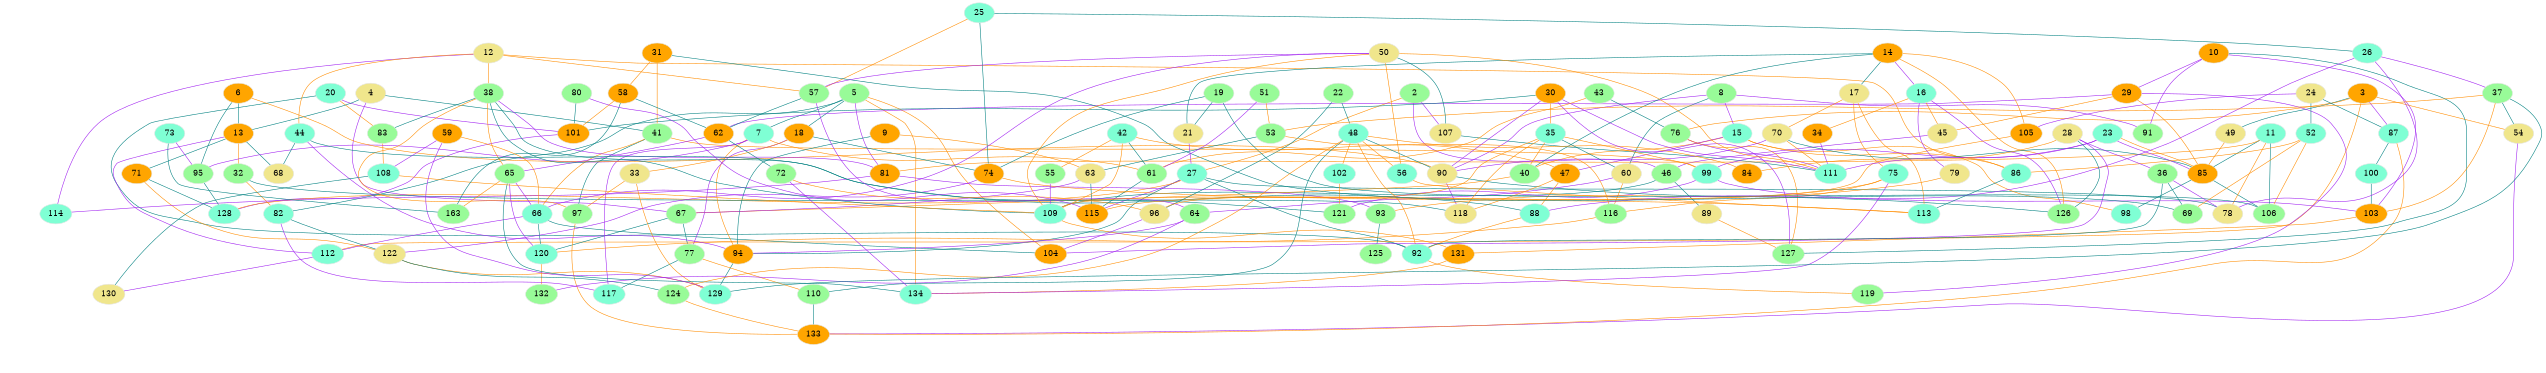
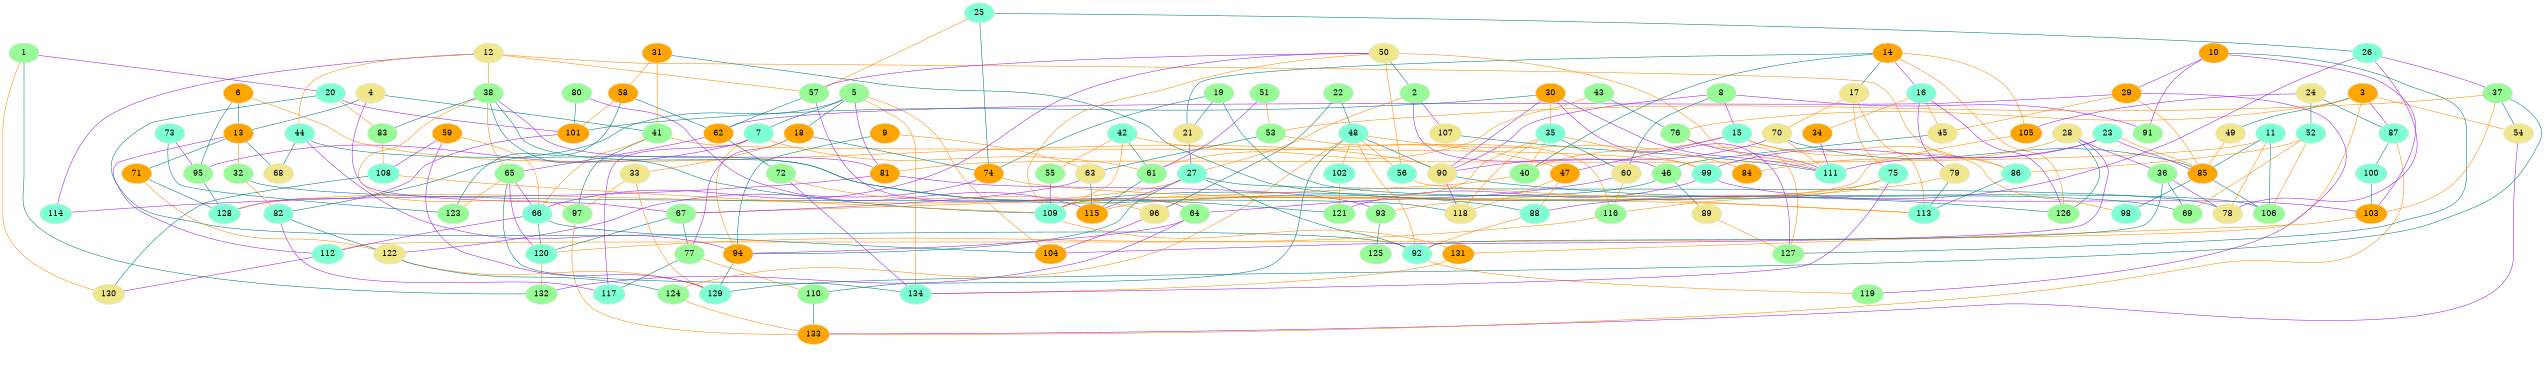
  graph {
    node [color=gray90 fillcolor=palegreen style=filled]
    edge [color=darkorange]
    20 [fillcolor=aquamarine]
+   1
    130 [fillcolor=khaki]
    132
    83
    92 [fillcolor=aquamarine]
    101 [fillcolor=orange]
    27 [fillcolor=aquamarine]
    2
    46
    107 [fillcolor=khaki]
    94 [fillcolor=orange]
    78 [fillcolor=khaki]
    115 [fillcolor=orange]
    128 [fillcolor=aquamarine]
    109 [fillcolor=aquamarine]
    89 [fillcolor=khaki]
    111 [fillcolor=aquamarine]
    3 [fillcolor=orange]
    49 [fillcolor=khaki]
    54 [fillcolor=khaki]
    76
    87 [fillcolor=aquamarine]
    112 [fillcolor=aquamarine]
    85 [fillcolor=orange]
    133 [fillcolor=orange]
    127
    100 [fillcolor=aquamarine]
    4 [fillcolor=khaki]
    13 [fillcolor=orange]
    41
    67
    32
    68 [fillcolor=khaki]
    71 [fillcolor=orange]
    99 [fillcolor=aquamarine]
    97
    66 [fillcolor=aquamarine]
    77
    120 [fillcolor=aquamarine]
    7 [fillcolor=aquamarine]
    5
    18 [fillcolor=orange]
    81 [fillcolor=orange]
    82 [fillcolor=aquamarine]
    104 [fillcolor=orange]
    134 [fillcolor=aquamarine]
    95
    61
    117 [fillcolor=aquamarine]
    33 [fillcolor=khaki]
    74 [fillcolor=orange]
    114 [fillcolor=aquamarine]
    93
    122 [fillcolor=khaki]
    6 [fillcolor=orange]
    90 [fillcolor=khaki]
    126
    118 [fillcolor=khaki]
    129 [fillcolor=aquamarine]
    8
    15 [fillcolor=aquamarine]
    60 [fillcolor=khaki]
    91
    86 [fillcolor=aquamarine]
    40
    47 [fillcolor=orange]
    98 [fillcolor=aquamarine]
    116
    64
    9 [fillcolor=orange]
    63 [fillcolor=khaki]
    10 [fillcolor=orange]
    29 [fillcolor=orange]
    103 [fillcolor=orange]
    45 [fillcolor=khaki]
    62 [fillcolor=orange]
    119
    131 [fillcolor=orange]
    11 [fillcolor=aquamarine]
    106
    12 [fillcolor=khaki]
    38
    44 [fillcolor=aquamarine]
    57
    65
    121
    88 [fillcolor=aquamarine]
    113 [fillcolor=aquamarine]
    14 [fillcolor=orange]
    16 [fillcolor=aquamarine]
    17 [fillcolor=khaki]
    21 [fillcolor=khaki]
    105 [fillcolor=orange]
    34 [fillcolor=orange]
    79 [fillcolor=khaki]
    70 [fillcolor=khaki]
    75 [fillcolor=aquamarine]
    110
    19
    108 [fillcolor=aquamarine]
    48 [fillcolor=aquamarine]
    22
    96 [fillcolor=khaki]
    84 [fillcolor=orange]
    56 [fillcolor=aquamarine]
    102 [fillcolor=aquamarine]
    124
    23 [fillcolor=aquamarine]
    24 [fillcolor=khaki]
    52 [fillcolor=aquamarine]
    69
    25 [fillcolor=aquamarine]
    26 [fillcolor=aquamarine]
    37
    53
    28 [fillcolor=khaki]
    36
    72
    30 [fillcolor=orange]
    35 [fillcolor=aquamarine]
    31 [fillcolor=orange]
    58 [fillcolor=orange]
-   123 [label=163]
+   123
    42 [fillcolor=aquamarine]
    55
    43
    50 [fillcolor=khaki]
    51
    59 [fillcolor=orange]
    73 [fillcolor=aquamarine]
    125
    80
    20 -- 83
    20 -- 92 [color=teal]
    20 -- 101 [color=purple]
+   1 -- 20 [color=purple]
+   1 -- 130
+   1 -- 132 [color=teal]
    83 -- 108
    92 -- 119
    101 -- 128 [color=purple]
    27 -- 92 [color=teal]
    27 -- 94 [color=teal]
    27 -- 78 [color=teal]
    27 -- 115 [color=purple]
    27 -- 128
    2 -- 27
    2 -- 46 [color=purple]
    2 -- 107 [color=purple]
    46 -- 109 [color=teal]
    46 -- 89 [color=teal]
    107 -- 111 [color=teal]
    94 -- 129 [color=teal]
    109 -- 131
    89 -- 127
    3 -- 49 [color=teal]
    3 -- 54
    3 -- 76
    3 -- 87 [color=purple]
    3 -- 112
    49 -- 85
    54 -- 133 [color=purple]
    76 -- 111 [color=purple]
    76 -- 127
    87 -- 133
    87 -- 100 [color=teal]
    112 -- 130 [color=purple]
    85 -- 98 [color=teal]
    85 -- 106 [color=teal]
    100 -- 103 [color=teal]
    4 -- 13 [color=teal]
    4 -- 41 [color=teal]
    4 -- 67 [color=purple]
    13 -- 112 [color=purple]
    13 -- 32
    13 -- 68 [color=teal]
    13 -- 71 [color=teal]
    41 -- 99
    41 -- 97 [color=teal]
    41 -- 66
    67 -- 77 [color=teal]
    67 -- 120 [color=teal]
    32 -- 82
    32 -- 118 [color=teal]
    71 -- 128 [color=teal]
    71 -- 122
    99 -- 103 [color=purple]
    99 -- 121 [color=purple]
    97 -- 133
    66 -- 112 [color=purple]
    66 -- 120 [color=teal]
    66 -- 104 [color=teal]
    77 -- 117 [color=teal]
    77 -- 110
    120 -- 132
    7 -- 94
    7 -- 95 [color=purple]
    7 -- 61
    7 -- 117 [color=purple]
    5 -- 7 [color=teal]
    5 -- 18 [color=teal]
    5 -- 81 [color=purple]
    5 -- 82 [color=teal]
    5 -- 104
    5 -- 134
    18 -- 77 [color=purple]
    18 -- 33
    18 -- 74 [color=teal]
    81 -- 114 [color=purple]
    81 -- 93 [color=purple]
    82 -- 117 [color=purple]
    82 -- 122 [color=teal]
    95 -- 128 [color=teal]
    61 -- 115 [color=teal]
    33 -- 97
    33 -- 129
    74 -- 122 [color=purple]
    74 -- 113
    93 -- 125 [color=teal]
    122 -- 129
    122 -- 124 [color=teal]
    6 -- 13 [color=teal]
    6 -- 95 [color=teal]
    6 -- 90
    90 -- 126 [color=teal]
    90 -- 118 [color=purple]
    8 -- 90 [color=purple]
    8 -- 15 [color=purple]
    8 -- 60 [color=teal]
    8 -- 91 [color=purple]
    15 -- 86
    15 -- 40
    15 -- 47 [color=purple]
    15 -- 98
    60 -- 116
    60 -- 64 [color=purple]
    86 -- 113 [color=teal]
    40 -- 67
    47 -- 118
    47 -- 88
    116 -- 120
    64 -- 132 [color=purple]
    64 -- 94 [color=purple]
    9 -- 94 [color=teal]
    9 -- 63
    63 -- 115 [color=teal]
    63 -- 67 [color=purple]
    10 -- 127 [color=teal]
    10 -- 91 [color=purple]
    10 -- 29 [color=purple]
    10 -- 103 [color=purple]
    29 -- 85
    29 -- 45
    29 -- 62 [color=purple]
    29 -- 119 [color=purple]
    103 -- 131
-   45 -- 46 [color=purple]
+   45 -- 46 [color=teal]
    62 -- 65 [color=purple]
    62 -- 72 [color=teal]
    131 -- 134
    11 -- 78
    11 -- 85 [color=teal]
    11 -- 81
    11 -- 106 [color=teal]
    12 -- 114 [color=purple]
    12 -- 86
    12 -- 38
    12 -- 44
    12 -- 57
    38 -- 83 [color=teal]
    38 -- 109 [color=teal]
    38 -- 97
    38 -- 81 [color=purple]
    38 -- 65
    38 -- 121 [color=teal]
    44 -- 94 [color=purple]
    44 -- 68 [color=teal]
    44 -- 88 [color=teal]
    57 -- 64 [color=purple]
    57 -- 62 [color=teal]
    65 -- 66 [color=purple]
    65 -- 120 [color=purple]
    65 -- 134 [color=teal]
    65 -- 123
    88 -- 92
    14 -- 126
    14 -- 40 [color=teal]
    14 -- 16 [color=purple]
    14 -- 17 [color=teal]
    14 -- 21 [color=teal]
    14 -- 105
    16 -- 126 [color=purple]
    16 -- 45
    16 -- 34
    16 -- 79 [color=purple]
    17 -- 113
    17 -- 70
    17 -- 75
    21 -- 27 [color=purple]
    105 -- 109
    34 -- 111 [color=purple]
    79 -- 93
+   79 -- 113 [color=teal]
    70 -- 111
    70 -- 85 [color=teal]
    70 -- 90 [color=purple]
    75 -- 115
    75 -- 134 [color=purple]
    75 -- 116
    110 -- 133 [color=teal]
    19 -- 74 [color=teal]
    19 -- 106 [color=teal]
    19 -- 21 [color=teal]
    108 -- 130 [color=teal]
    108 -- 109
    48 -- 92
    48 -- 90 [color=teal]
    48 -- 110 [color=teal]
    48 -- 84
    48 -- 56
    48 -- 102
    48 -- 124
    22 -- 48 [color=teal]
    22 -- 96 [color=teal]
    96 -- 104 [color=purple]
    56 -- 113
    102 -- 121
    124 -- 133
    23 -- 111 [color=purple]
    23 -- 85 [color=purple]
    23 -- 85
    23 -- 99 [color=purple]
    24 -- 87 [color=teal]
    24 -- 105 [color=purple]
    24 -- 52 [color=teal]
    52 -- 86
    52 -- 106
    52 -- 69
    25 -- 74 [color=teal]
    25 -- 57
    25 -- 26 [color=teal]
    26 -- 78 [color=purple]
    26 -- 88 [color=purple]
    26 -- 37 [color=purple]
    37 -- 54 [color=teal]
    37 -- 129 [color=teal]
    37 -- 103
    37 -- 53
    53 -- 116
    53 -- 63 [color=teal]
    28 -- 104 [color=purple]
    28 -- 126 [color=teal]
    28 -- 84
    28 -- 36 [color=purple]
    36 -- 92 [color=teal]
    36 -- 78 [color=purple]
    36 -- 69 [color=teal]
    72 -- 134 [color=purple]
    72 -- 96
    30 -- 101 [color=teal]
    30 -- 111 [color=purple]
    30 -- 127 [color=purple]
    30 -- 90 [color=purple]
    30 -- 35
    35 -- 99
    35 -- 118
    35 -- 60 [color=teal]
    35 -- 40
    35 -- 96
    31 -- 41
    31 -- 69 [color=teal]
    31 -- 58
    58 -- 101
    58 -- 62 [color=teal]
    58 -- 123 [color=teal]
    42 -- 109
    42 -- 61 [color=teal]
    42 -- 47
    42 -- 55
    55 -- 109 [color=purple]
    43 -- 76 [color=teal]
    43 -- 61
-   50 -- 107 [color=teal]
+   50 -- 2 [color=teal]
    50 -- 109
    50 -- 111
    50 -- 66 [color=purple]
    50 -- 57 [color=purple]
    50 -- 56
    51 -- 61 [color=purple]
    51 -- 53
    59 -- 66
    59 -- 129 [color=purple]
    59 -- 108 [color=purple]
    73 -- 95 [color=purple]
    73 -- 123 [color=teal]
    80 -- 101 [color=teal]
    80 -- 115 [color=purple]
  }
